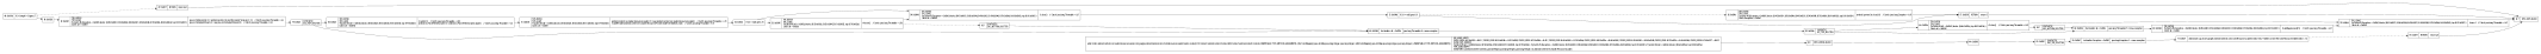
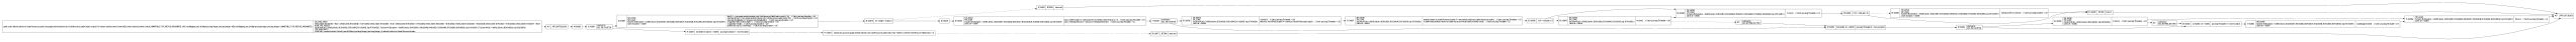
  digraph {
    fontname="Roboto Condensed"
    rankdir=LR
    node [fontname="Roboto Condensed" shape=record]
    edge [fontname="Roboto Condensed"]
    n1 [label="{42\:\ ?|MTH_ENTER_BLOCK\l}"]
    n2 [label="{44\:\ 0x0000}"]
    n3 [label="{81\:\ 0x0001|SYNTHETIC\lEXC_TOP_SPLITTER\l}"]
+   n4 [label="{45\:\ 0x0001|TRY_ENTER\lTRY_LEAVE\lTryCatch #5 \{Exception \-\> 0x006f, blocks: (B:45:0x0001, B:56:0x004d, B:49:0x0021, B:54:0x0048, B:70:0x0066, B:69:0x0063), top: B:81:0x0001 \}\lCatch: Exception \-\> 0x006f\l|byte[] r1 = com.google.android.material.color.ColorResourcesTableCreator.create(r7, r8)     \/\/ Catch: java.lang.Exception \-\> L6f\ljava.lang.String r2 = com.google.android.material.color.ColorResourcesLoaderCreator.TAG     \/\/ Catch: java.lang.Exception \-\> L6f\ljava.lang.StringBuilder r3 = new java.lang.StringBuilder()     \/\/ Catch: java.lang.Exception \-\> L6f\lr3.append(\"Table created, length: \")     \/\/ Catch: java.lang.Exception \-\> L6f\lr3.append(r1.length)     \/\/ Catch: java.lang.Exception \-\> L6f\landroid.util.Log.i(r2, r3.toString())     \/\/ Catch: java.lang.Exception \-\> L6f\l}"]
    n5 [label="{76\:\ 0x006f|ExcHandler: Exception \-\> 0x006f\l|java.lang.Exception r1 = move\-exception\l}"]
    n6 [label="{46\:\ 0x001d|if (r1.length != 0) goto L7\l}"]
    n7 [label="{77\:\ 0x0070|android.util.Log.e(com.google.android.material.color.ColorResourcesLoaderCreator.TAG, \"Failed to create the ColorResourcesTableCreator.\", r1)\l}"]
    n8 [label="{47\:\ 0x001f|RETURN\l|return null\l}"]
    n9 [label="{48\:\ 0x0020}"]
    n10 [label="{43\:\ ?|MTH_EXIT_BLOCK\l}"]
    n11 [label="{49\:\ 0x0021|TRY_ENTER\lTRY_LEAVE\lTryCatch #5 \{Exception \-\> 0x006f, blocks: (B:45:0x0001, B:56:0x004d, B:49:0x0021, B:54:0x0048, B:70:0x0066, B:69:0x0063), top: B:81:0x0001 \}\lCatch: all \-\> 0x0067\l|java.io.FileDescriptor r3 = android.system.Os.memfd_create(\"temp.arsc\", 0)     \/\/ Catch: java.lang.Throwable \-\> L67\ljava.io.FileOutputStream r3 = new java.io.FileOutputStream(r3)     \/\/ Catch: java.lang.Throwable \-\> L67\l}"]
    n12 [label="{79\:\ 0x002e|SYNTHETIC\lEXC_TOP_SPLITTER\l}"]
    n13 [label="{50\:\ 0x002e|TRY_ENTER\lTRY_LEAVE\lTryCatch #5 \{all \-\> 0x005d, blocks: (B:50:0x002e, B:53:0x0045, B:51:0x0035), top: B:79:0x002e \}\lCatch: all \-\> 0x005d\l|r3.write(r1)     \/\/ Catch: java.lang.Throwable \-\> L5d\landroid.os.ParcelFileDescriptor r4 = android.os.ParcelFileDescriptor.dup(r3)     \/\/ Catch: java.lang.Throwable \-\> L5d\l}"]
    n14 [label="{65\:\ 0x005d|ExcHandler: all \-\> 0x005d\l|java.lang.Throwable r4 = move\-exception\l}"]
    n15 [label="{51\:\ 0x0035|TRY_ENTER\lTRY_LEAVE\lTryCatch #5 \{all \-\> 0x005d, blocks: (B:50:0x002e, B:53:0x0045, B:51:0x0035), top: B:79:0x002e \}\lCatch: all \-\> 0x0051\l|android.content.res.loader.ResourcesLoader r5 = new android.content.res.loader.ResourcesLoader()     \/\/ Catch: java.lang.Throwable \-\> L51\lr5.addProvider(android.content.res.loader.ResourcesProvider.loadFromTable(r4, null))     \/\/ Catch: java.lang.Throwable \-\> L51\l}"]
    n16 [label="{82\:\ 0x005e|SYNTHETIC\lEXC_TOP_SPLITTER\l}"]
    n17 [label="{52\:\ 0x0043|if (r4 == null) goto L15\l}"]
    n18 [label="{53\:\ 0x0045|TRY_ENTER\lTRY_LEAVE\lTryCatch #5 \{all \-\> 0x005d, blocks: (B:50:0x002e, B:53:0x0045, B:51:0x0035), top: B:79:0x002e \}\lCatch: all \-\> 0x005d\l|r4.close()     \/\/ Catch: java.lang.Throwable \-\> L5d\l}"]
    n19 [label="{54\:\ 0x0048|TRY_ENTER\lTRY_LEAVE\lTryCatch #5 \{Exception \-\> 0x006f, blocks: (B:45:0x0001, B:56:0x004d, B:49:0x0021, B:54:0x0048, B:70:0x0066, B:69:0x0063), top: B:81:0x0001 \}\lCatch: all \-\> 0x0067\l|r3.close()     \/\/ Catch: java.lang.Throwable \-\> L67\l}"]
    n20 [label="{80\:\ ?|SYNTHETIC\lEXC_BOTTOM_SPLITTER\l}"]
    n21 [label="{55\:\ 0x004b|if (r3 == null) goto L18\l}"]
    n22 [label="{56\:\ 0x004d|TRY_ENTER\lTRY_LEAVE\lTryCatch #5 \{Exception \-\> 0x006f, blocks: (B:45:0x0001, B:56:0x004d, B:49:0x0021, B:54:0x0048, B:70:0x0066, B:69:0x0063), top: B:81:0x0001 \}\lCatch: Exception \-\> 0x006f\l|android.system.Os.close(r3)     \/\/ Catch: java.lang.Exception \-\> L6f\l}"]
    n23 [label="{57\:\ 0x0050|RETURN\l|return r5\l}"]
    n24 [label="{66\:\ 0x005e|TRY_ENTER\lTRY_LEAVE\lTryCatch #4 \{all \-\> 0x0062, blocks: (B:66:0x005e), top: B:82:0x005e \}\lCatch: all \-\> 0x0062\l|r3.close()     \/\/ Catch: java.lang.Throwable \-\> L62\l}"]
    n25 [label="{68\:\ 0x0062|ExcHandler: all \-\> 0x0062\l|java.lang.Throwable r5 = move\-exception\l}"]
    n26 [label="{70\:\ 0x0066|TRY_LEAVE\lTryCatch #5 \{Exception \-\> 0x006f, blocks: (B:45:0x0001, B:56:0x004d, B:49:0x0021, B:54:0x0048, B:70:0x0066, B:69:0x0063), top: B:81:0x0001 \}\lCatch: all \-\> 0x0067\l|throw r4     \/\/ Catch: java.lang.Throwable \-\> L67\l}"]
    n27 [label="{83\:\ ?|SYNTHETIC\lEXC_BOTTOM_SPLITTER\l}"]
    n28 [label="{69\:\ 0x0063|TRY_ENTER\lTryCatch #5 \{Exception \-\> 0x006f, blocks: (B:45:0x0001, B:56:0x004d, B:49:0x0021, B:54:0x0048, B:70:0x0066, B:69:0x0063), top: B:81:0x0001 \}\lCatch: all \-\> 0x0067\l|r4.addSuppressed(r5)     \/\/ Catch: java.lang.Throwable \-\> L67\l}"]
    n29 [label="{78\:\ 0x0077|RETURN\l|return null\l}"]
    n30 [label="{public static android.content.res.loader.ResourcesLoader com.google.android.material.color.ColorResourcesLoaderCreator.create((r7v0 'context' android.content.Context A[D('context' android.content.Context), IMMUTABLE_TYPE, METHOD_ARGUMENT]), (r8v0 'colorMapping' java.util.Map\<java.lang.Integer, java.lang.Integer\> A[D('colorMapping' java.util.Map\<java.lang.Integer, java.lang.Integer\>), IMMUTABLE_TYPE, METHOD_ARGUMENT]))  | USE_LINES_HINTS\lCROSS_EDGE: B:57:0x0050 \-\> B:43:?, CROSS_EDGE: B:55:0x004b \-\> B:57:0x0050, CROSS_EDGE: B:70:0x0066 \-\> B:43:?, CROSS_EDGE: B:69:0x0063 \-\> B:70:0x0066, CROSS_EDGE: B:82:0x005e \-\> B:68:0x0062, CROSS_EDGE: B:52:0x0043 \-\> B:54:0x0048, CROSS_EDGE: B:79:0x002e \-\> B:65:0x005d, CROSS_EDGE: B:78:0x0077 \-\> B:43:?\lINLINE_NOT_NEEDED\lTryCatch #5 \{all \-\> 0x005d, blocks: (B:50:0x002e, B:53:0x0045, B:51:0x0035), top: B:79:0x002e \}, TryCatch #5 \{Exception \-\> 0x006f, blocks: (B:45:0x0001, B:56:0x004d, B:49:0x0021, B:54:0x0048, B:70:0x0066, B:69:0x0063), top: B:81:0x0001 \}, TryCatch #4 \{all \-\> 0x0062, blocks: (B:66:0x005e), top: B:82:0x005e \}\lTYPE_VARS: EMPTY\lSIGNATURE: (Landroid\/content\/Context;Ljava\/util\/Map\<Ljava\/lang\/Integer;Ljava\/lang\/Integer;\>;)Landroid\/content\/res\/loader\/ResourcesLoader;\l}"]
    n1 -> n2
    n2 -> n3
+   n3 -> n4
    n3 -> n5
+   n4 -> n6
    n5 -> n7
    n6 -> n8 [style=dashed]
    n6 -> n9
    n7 -> n29 [style=dashed]
    n8 -> n10
    n9 -> n11
    n11 -> n12
    n12 -> n13
    n12 -> n14
    n13 -> n15
    n14 -> n16
    n15 -> n17
    n16 -> n24
    n16 -> n25
    n17 -> n18 [style=dashed]
    n17 -> n19
    n18 -> n19
    n18 -> n20 [style=dashed]
    n19 -> n21
    n20 -> n14
    n21 -> n22 [style=dashed]
    n21 -> n23
    n22 -> n23
    n23 -> n10
    n24 -> n26
    n24 -> n27
    n25 -> n28
    n26 -> n10
    n27 -> n25
    n28 -> n26
    n29 -> n10
    n30 -> n1
  }
